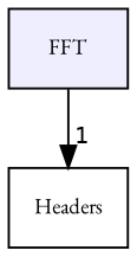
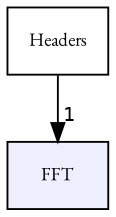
  digraph {
    compound=true
    fontname="EB Garamond"
    node [fontname="EB Garamond" fontsize=10 shape=box]
    n1 [fillcolor="#eeeeff" label=FFT pencolor=black style=filled]
    n2 [label=Headers]
-   n1 -> n2 [headlabel=1 labeldistance=1.5 labelfontname=Helvetica labelfontsize=10 fontname="EB Garamond"]
+   n2 -> n1 [headlabel=1 labeldistance=1.5 labelfontname=Helvetica labelfontsize=10 fontname="EB Garamond"]
  }
